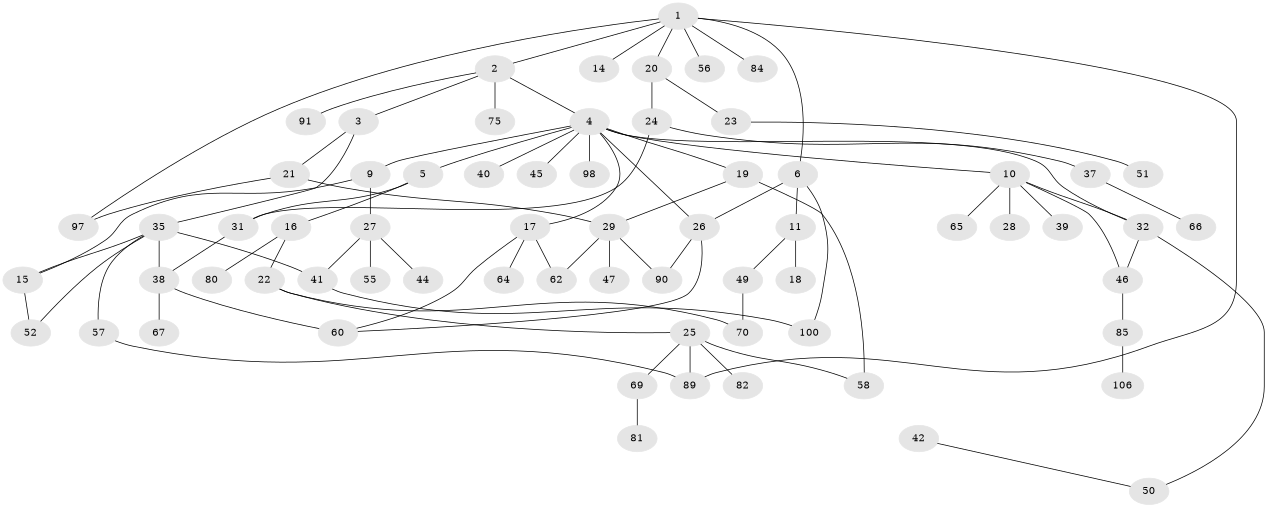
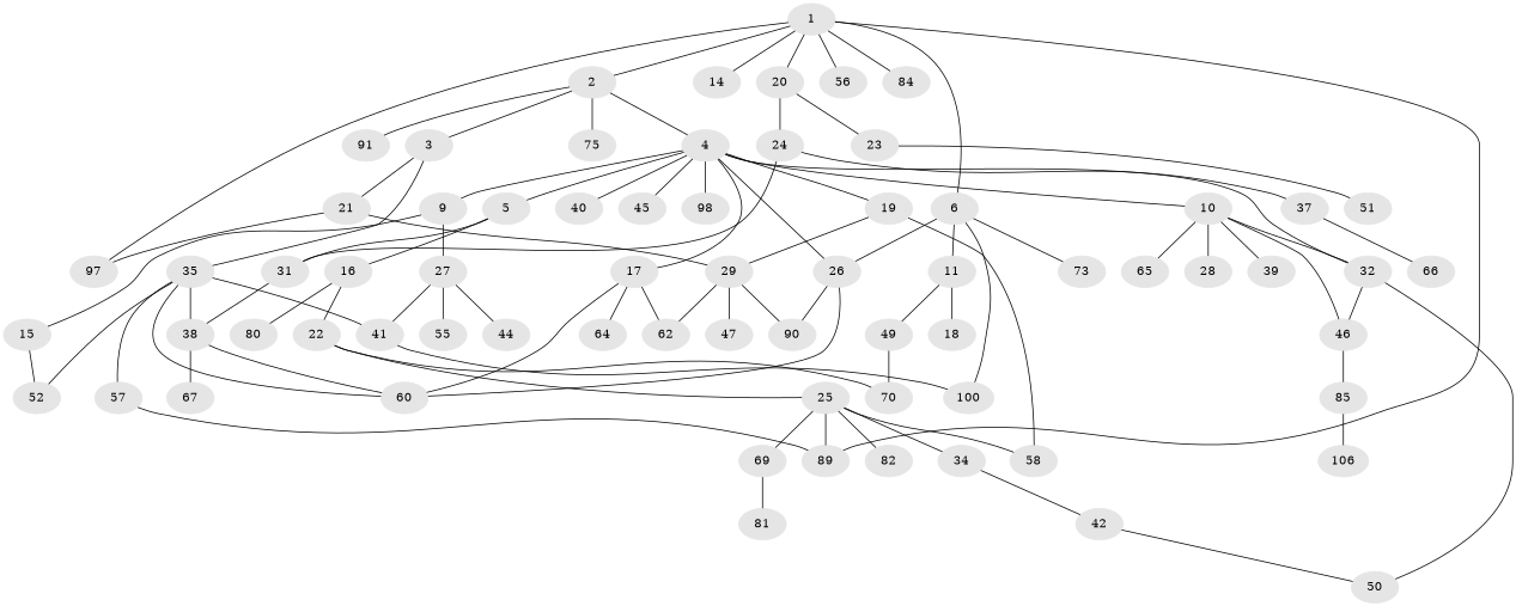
  graph {
    node [color=gray90 style=filled]
    1 [super="+13"]
    2 [super="+48"]
    6 [super="+8"]
    14 [super="+99"]
    20 [super="+43"]
    56
    84
    89 [super="+96"]
    97
    3 [super="+33"]
    4 [super="+7"]
    75
    91
    26
    11
+   73
    100
    23
    24 [super="+72"]
    21 [super="+53"]
    35 [super="+86"]
    5
    9 [super="+94"]
    10 [super="+12"]
    17
    19 [super="+36"]
    32 [super="+79"]
    40
    45
    98
    29 [super="+71"]
    60 [super="+87"]
    52 [super="+92"]
    41 [super="+95"]
    38 [super="+78"]
    57
    16 [super="+59"]
    31 [super="+63"]
    15
    27 [super="+30"]
    28
    39
    46
    65
    62 [super="+88"]
    64 [super="+77"]
    58 [super="+104"]
    90 [super="+93"]
    50
    22
    80 [super="+101"]
    18
    49 [super="+54"]
    44
    55
    85 [super="+102"]
    70 [super="+74"]
    25 [super="+61"]
    47
    51 [super="+68"]
    37
+   34
    69 [super="+76"]
    82
    66 [super="+103"]
    42 [super="+105"]
    81 [super="+83"]
    67
    106
    1 -- 2
    1 -- 6
    1 -- 14
    1 -- 20
    1 -- 56
    1 -- 84
    1 -- 89
    1 -- 97
    2 -- 3
    2 -- 4
    2 -- 75
    2 -- 91
    6 -- 26
    6 -- 11
+   6 -- 73
    6 -- 100
    20 -- 23
    20 -- 24
    3 -- 21
    3 -- 35
    4 -- 26
    4 -- 5
    4 -- 9
    4 -- 10
    4 -- 17
    4 -- 19
    4 -- 32
    4 -- 40
    4 -- 45
    4 -- 98
    26 -- 60
    26 -- 90
    11 -- 18
    11 -- 49
    23 -- 51
    24 -- 31
    24 -- 37
    21 -- 97
    21 -- 29
-   35 -- 15
+   35 -- 60
    35 -- 52
    35 -- 41
    35 -- 38
    35 -- 57
    5 -- 16
    5 -- 31
    9 -- 15
    9 -- 27
    10 -- 32
    10 -- 28
    10 -- 39
    10 -- 46
    10 -- 65
    17 -- 60
    17 -- 62
    17 -- 64
    19 -- 29
    19 -- 58 [weight=2]
    32 -- 46
    32 -- 50
    29 -- 62
    29 -- 90
    29 -- 47
    41 -- 100
    38 -- 60
    38 -- 67
    57 -- 89
    16 -- 22
    16 -- 80
    31 -- 38
    15 -- 52
    27 -- 41
    27 -- 44
    27 -- 55
    46 -- 85
    22 -- 70
    22 -- 25
    49 -- 70
    85 -- 106
    25 -- 89
    25 -- 58
+   25 -- 34
    25 -- 69
    25 -- 82
    37 -- 66
+   34 -- 42
    69 -- 81
    42 -- 50
  }
